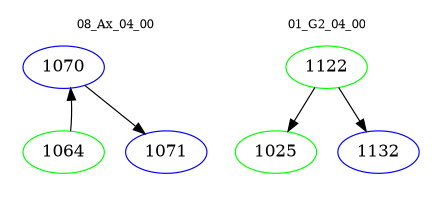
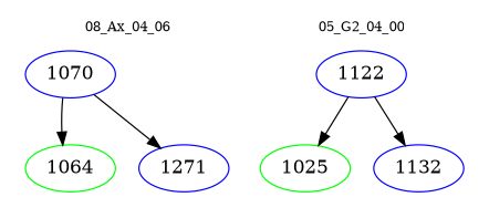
  digraph {
    node [color=blue]
    edge [color=black]
    n1 [label=1070]
    n2 [color=green label=1064]
-   n3 [label=1071]
-   n4 [color=green label=1122]
+   n3 [label=1271]
+   n4 [label=1122]
    n5 [color=green label=1025]
    n6 [label=1132]
    subgraph cluster_1 {
      color=white
      fontsize=10
-     label="08_Ax_04_00"
+     label="08_Ax_04_06"
      n1
      n2
      n3
    }
    subgraph cluster_2 {
      color=white
      fontsize=10
-     label="01_G2_04_00"
+     label="05_G2_04_00"
      n4
      n5
      n6
    }
-   n2 -> n1
+   n1 -> n2
    n1 -> n3
    n4 -> n5
    n4 -> n6
  }
